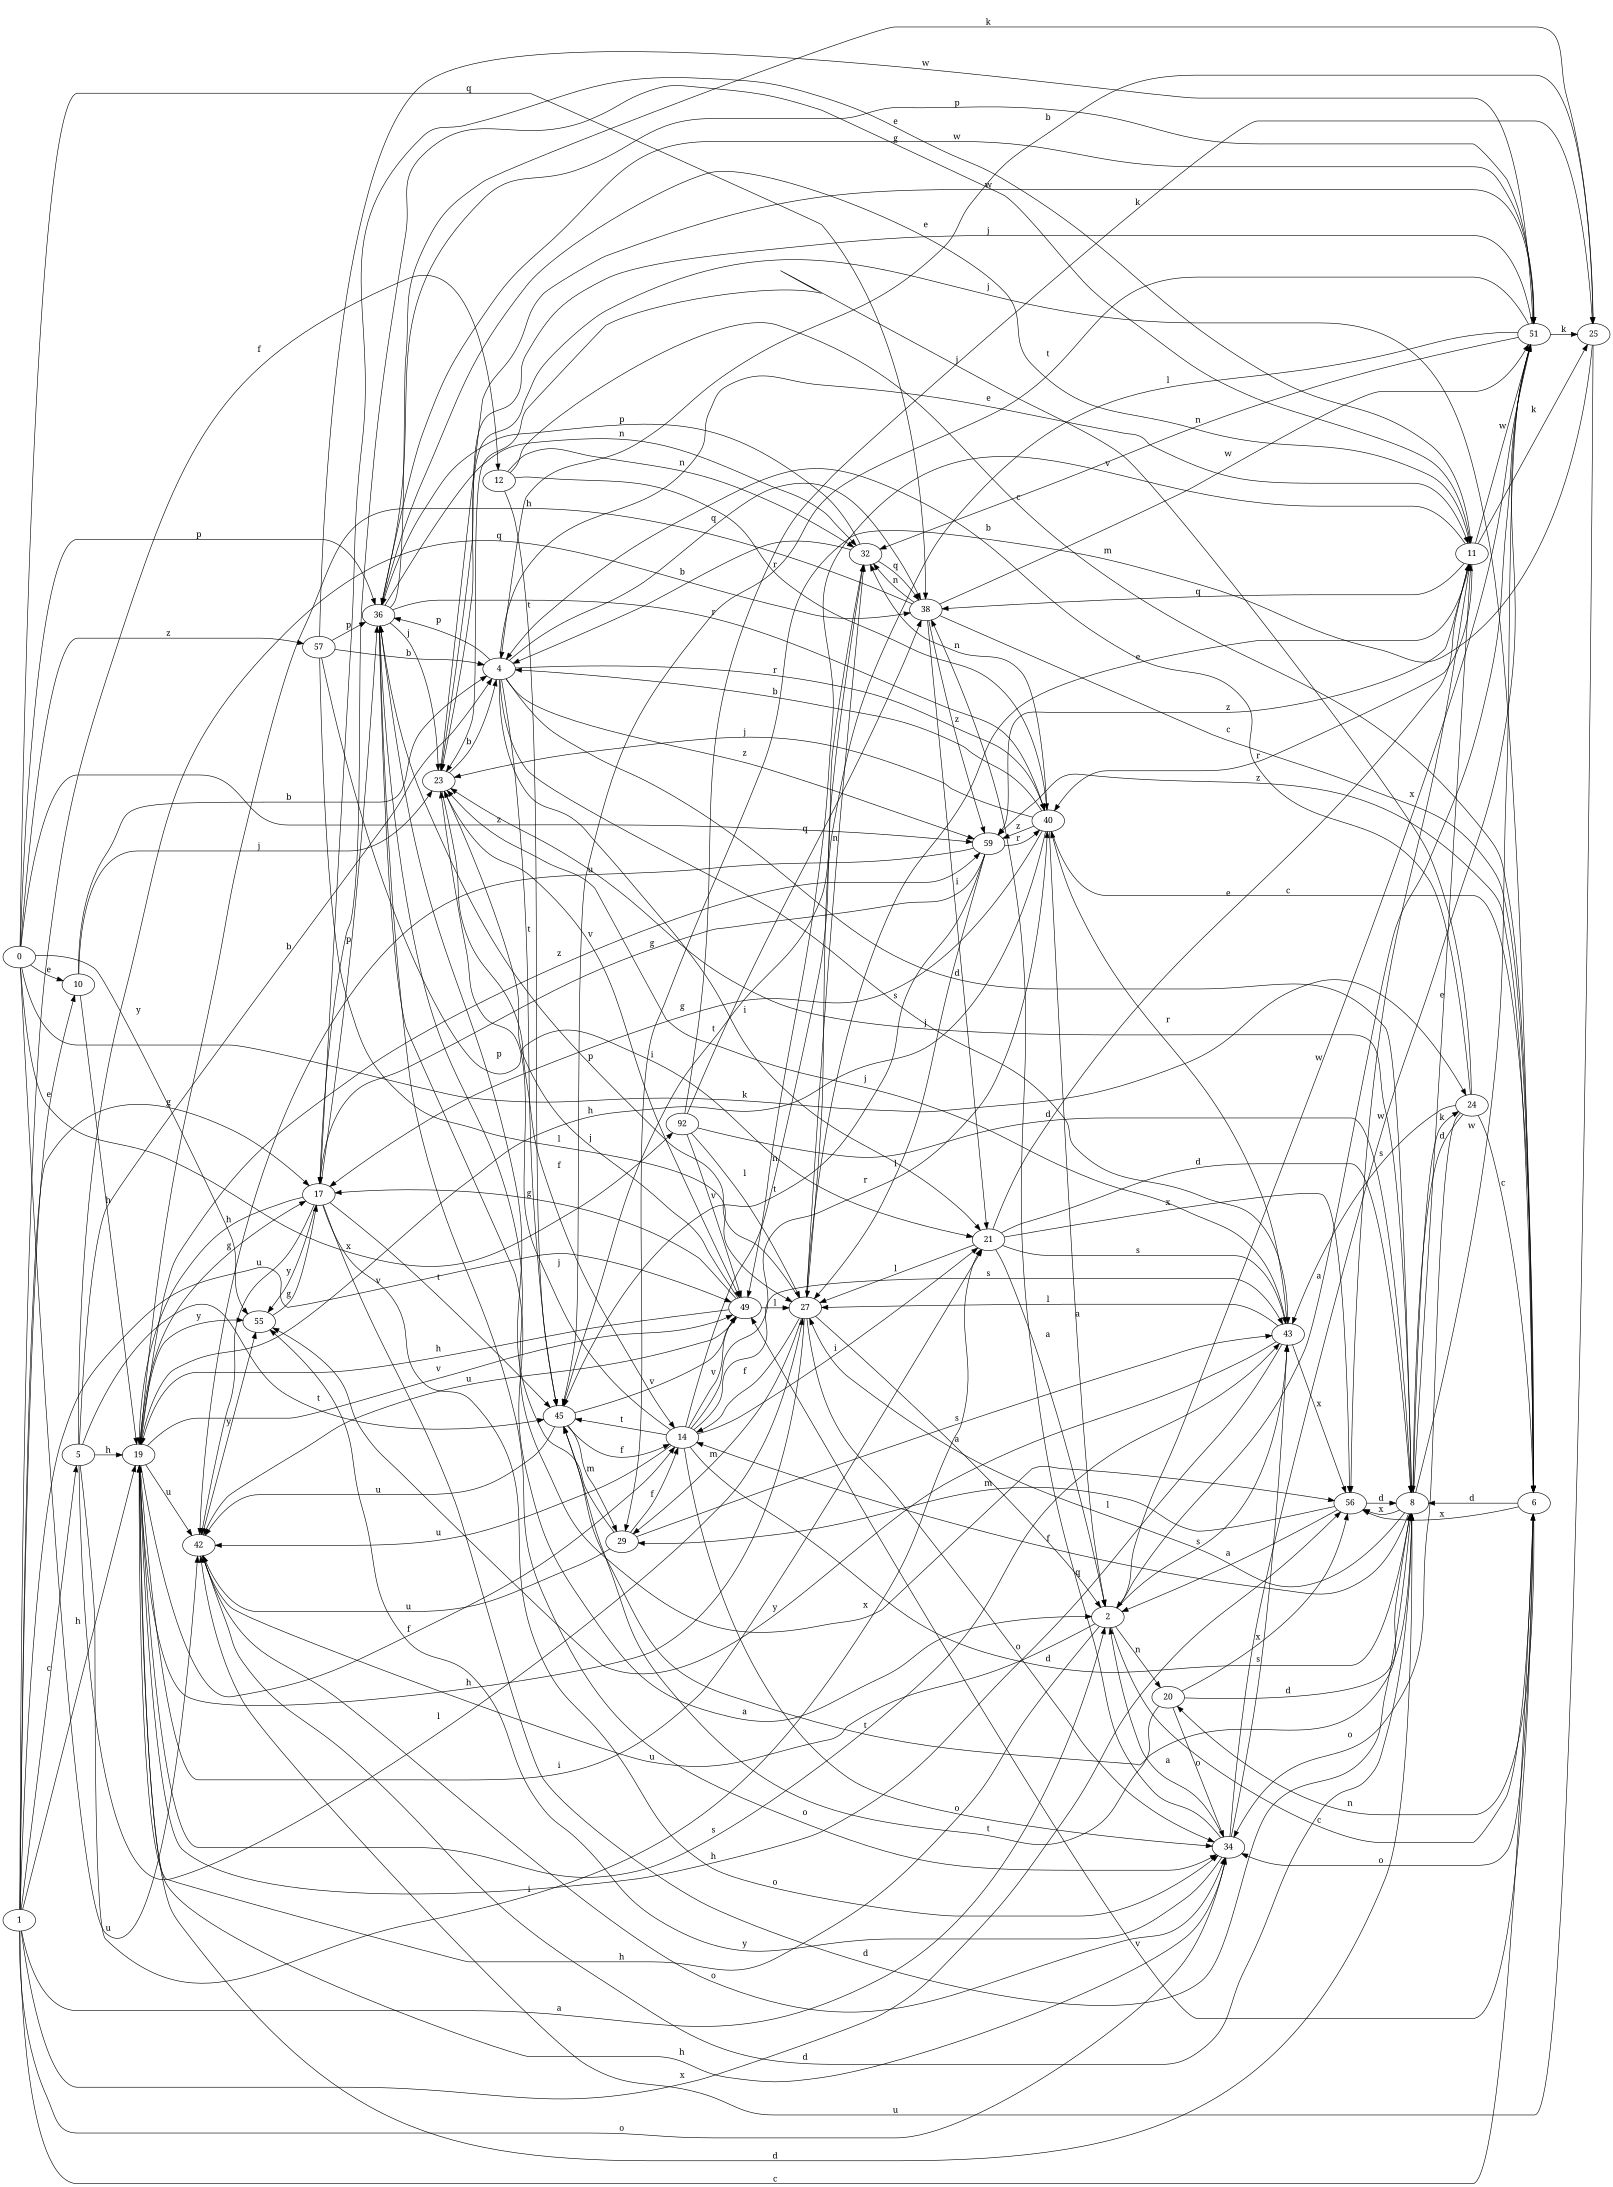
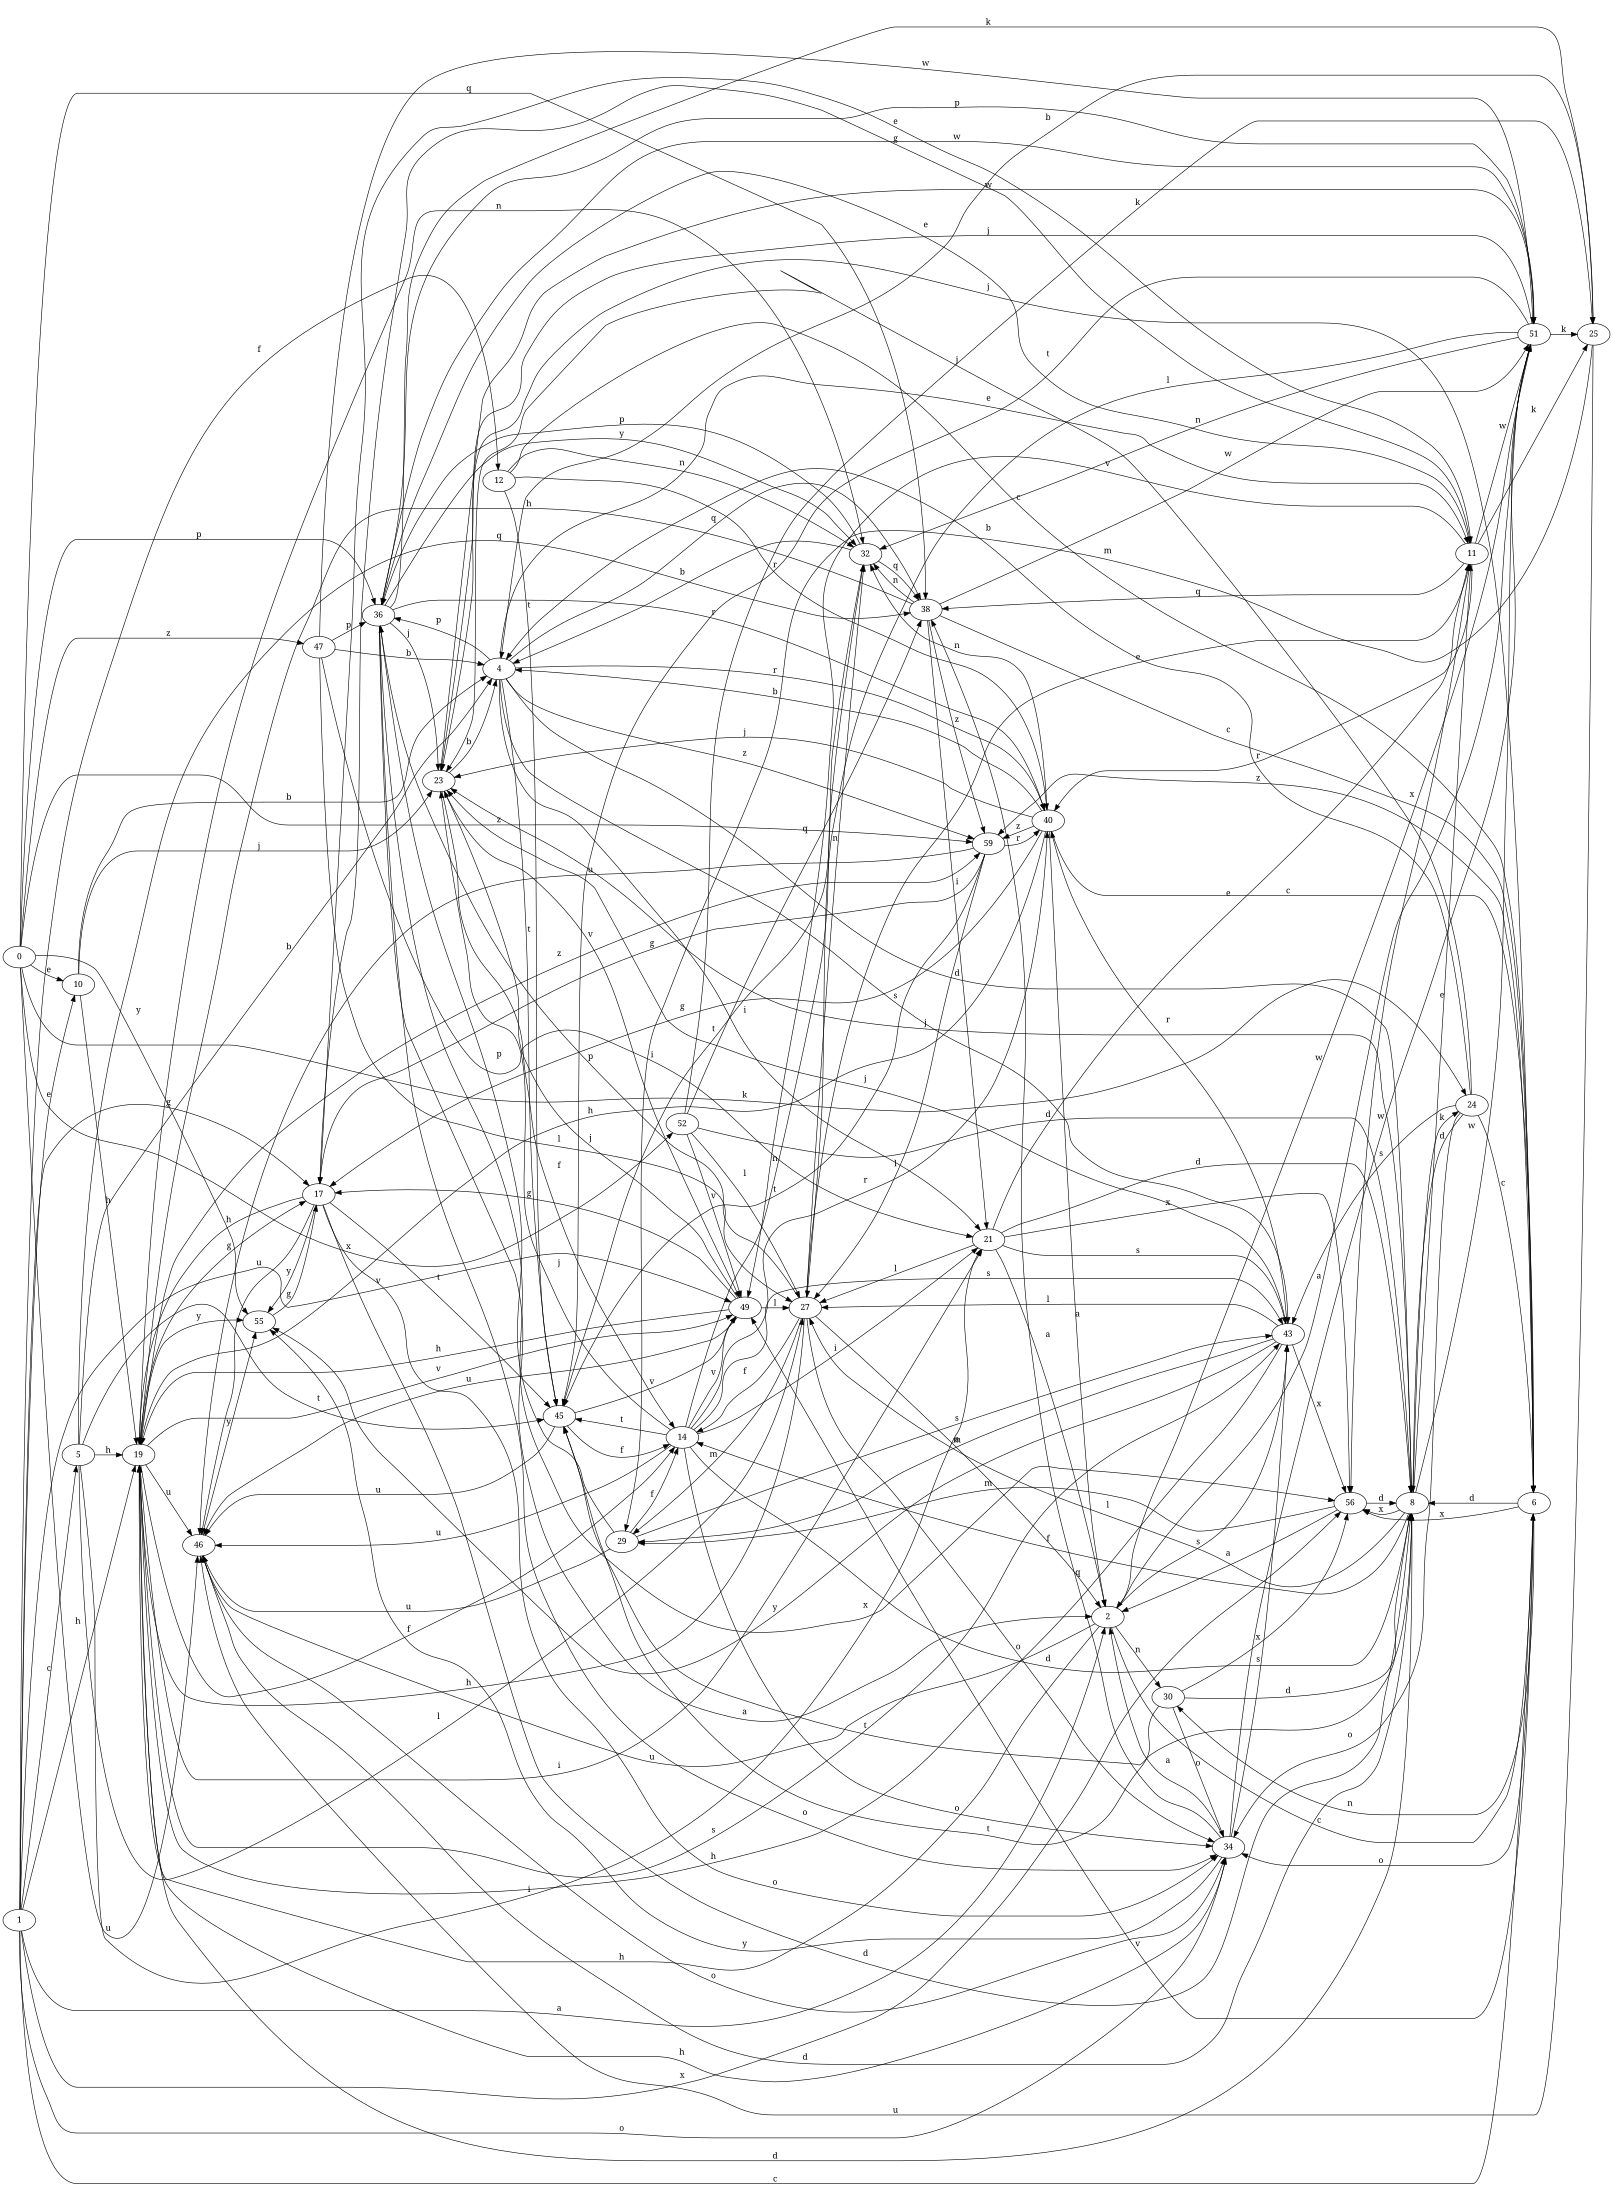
  strict digraph {
    fontname="Noto Serif"
    rankdir=LR
    node [fontname="Noto Serif"]
    edge [fontname="Noto Serif"]
    0
    10
    24
    36
    38
-   46 [label=42]
-   52 [label=92]
+   46
+   52
    55
-   57
+   57 [label=47]
    59
    19
    4
    23
    6
    34
    43
    8
    2
    n19 [label=56]
    51
    11
    40
    25
    32
    21
    49
    27
    17
    45
    1
    5
    12
-   30 [label=20]
+   30
    14
    29
    0 -> 10 [label=e]
    0 -> 24 [label=k]
    0 -> 36 [label=p]
    0 -> 38 [label=q]
    0 -> 46 [label=u]
    0 -> 52 [label=x]
    0 -> 55 [label=y]
    0 -> 57 [label=z]
    0 -> 59 [label=z]
    10 -> 19 [label=h]
    10 -> 4 [label=b]
    10 -> 23 [label=j]
    24 -> 4 [label=b]
    24 -> 23 [label=j]
    24 -> 6 [label=c]
    24 -> 34 [label=o]
    24 -> 43 [label=s]
    24 -> 8 [label=d]
    36 -> 23 [label=j]
    36 -> 34 [label=o]
    36 -> 2 [label=a]
    36 -> n19 [label=x]
    36 -> 51 [label=w]
    36 -> 11 [label=e]
    36 -> 40 [label=r]
    36 -> 25 [label=k]
-   36 -> 32 [label=n]
+   36 -> 32 [label=y]
    38 -> 59 [label=z]
    38 -> 19 [label=h]
    38 -> 6 [label=c]
    38 -> 51 [label=w]
    38 -> 32 [label=n]
    38 -> 21 [label=i]
    46 -> 55 [label=y]
    46 -> 34 [label=o]
    46 -> 8 [label=d]
    52 -> 38 [label=q]
    52 -> 8 [label=d]
    52 -> 25 [label=k]
    52 -> 49 [label=v]
    52 -> 27 [label=l]
    55 -> 17 [label=g]
    57 -> 36 [label=p]
    57 -> 4 [label=b]
    57 -> 51 [label=w]
    57 -> 21 [label=i]
    57 -> 27 [label=l]
    59 -> 46 [label=u]
    59 -> 40 [label=r]
    59 -> 27 [label=l]
    59 -> 17 [label=g]
    59 -> 45 [label=t]
    19 -> 46 [label=u]
    19 -> 55 [label=y]
    19 -> 59 [label=z]
    19 -> 43 [label=s]
    19 -> 8 [label=d]
+   19 -> 32 [label=n]
    19 -> 21 [label=i]
    19 -> 49 [label=v]
    19 -> 17 [label=g]
    19 -> 14 [label=f]
    4 -> 36 [label=p]
    4 -> 38 [label=q]
    4 -> 59 [label=z]
    4 -> 43 [label=s]
    4 -> 8 [label=d]
    4 -> 11 [label=e]
    4 -> 40 [label=r]
    4 -> 21 [label=i]
    4 -> 45 [label=t]
    23 -> 4 [label=b]
    23 -> 51 [label=w]
    23 -> 49 [label=v]
    23 -> 14 [label=f]
    6 -> 59 [label=z]
    6 -> 23 [label=j]
    6 -> 34 [label=o]
    6 -> 8 [label=d]
    6 -> n19 [label=x]
    6 -> 49 [label=v]
    6 -> 30 [label=n]
    34 -> 38 [label=q]
    34 -> 55 [label=y]
    34 -> 19 [label=h]
    34 -> 43 [label=s]
    34 -> 2 [label=a]
    34 -> 51 [label=w]
    43 -> 55 [label=y]
    43 -> 19 [label=h]
    43 -> 23 [label=j]
    43 -> n19 [label=x]
    43 -> 40 [label=r]
    43 -> 27 [label=l]
-   45 -> 29 [label=m]
+   43 -> 29 [label=m]
    8 -> 24 [label=k]
    8 -> 23 [label=j]
    8 -> n19 [label=x]
    8 -> 51 [label=w]
    8 -> 11 [label=e]
    8 -> 27 [label=l]
    8 -> 45 [label=t]
    8 -> 14 [label=f]
    2 -> 46 [label=u]
    2 -> 19 [label=h]
    2 -> 6 [label=c]
    2 -> 43 [label=s]
    2 -> 51 [label=w]
    2 -> 30 [label=n]
    n19 -> 8 [label=d]
    n19 -> 2 [label=a]
    n19 -> 29 [label=m]
    51 -> 36 [label=p]
    51 -> 23 [label=j]
    51 -> 2 [label=a]
    51 -> 25 [label=k]
    51 -> 32 [label=n]
    51 -> 27 [label=l]
    51 -> 45 [label=t]
    11 -> 38 [label=q]
-   11 -> 59 [label=z]
    11 -> n19 [label=x]
    11 -> 51 [label=w]
    11 -> 40 [label=r]
    11 -> 25 [label=k]
    11 -> 49 [label=v]
    11 -> 17 [label=g]
    40 -> 59 [label=z]
    40 -> 19 [label=h]
    40 -> 4 [label=b]
    40 -> 23 [label=j]
    40 -> 6 [label=c]
    40 -> 2 [label=a]
    40 -> 32 [label=n]
    40 -> 17 [label=g]
    25 -> 46 [label=u]
    25 -> 4 [label=b]
    25 -> 29 [label=m]
    32 -> 36 [label=p]
    32 -> 38 [label=q]
    32 -> 4 [label=b]
    32 -> 45 [label=t]
    21 -> 43 [label=s]
    21 -> 8 [label=d]
    21 -> 2 [label=a]
    21 -> n19 [label=x]
    21 -> 11 [label=e]
    21 -> 27 [label=l]
    49 -> 46 [label=u]
    49 -> 19 [label=h]
    49 -> 23 [label=j]
    49 -> 27 [label=l]
    49 -> 17 [label=g]
    27 -> 36 [label=p]
    27 -> 19 [label=h]
    27 -> 34 [label=o]
    27 -> 2 [label=a]
    27 -> 11 [label=e]
    27 -> 32 [label=n]
    27 -> 14 [label=f]
    27 -> 29 [label=m]
-   17 -> 36 [label=p]
    17 -> 46 [label=u]
    17 -> 55 [label=y]
    17 -> 19 [label=h]
    17 -> 34 [label=o]
    17 -> 8 [label=d]
    17 -> 11 [label=e]
    17 -> 45 [label=t]
    45 -> 46 [label=u]
    45 -> 49 [label=v]
    45 -> 14 [label=f]
    1 -> 10 [label=e]
    1 -> 19 [label=h]
    1 -> 6 [label=c]
    1 -> 34 [label=o]
    1 -> 2 [label=a]
    1 -> n19 [label=x]
    1 -> 49 [label=v]
    1 -> 17 [label=g]
    1 -> 5 [label=c]
    1 -> 12 [label=f]
    5 -> 38 [label=q]
    5 -> 19 [label=h]
    5 -> 4 [label=b]
    5 -> 21 [label=i]
    5 -> 27 [label=l]
    5 -> 45 [label=t]
    12 -> 6 [label=c]
    12 -> 40 [label=r]
    12 -> 32 [label=n]
    12 -> 45 [label=t]
    30 -> 34 [label=o]
    30 -> 8 [label=d]
    30 -> n19 [label=x]
    30 -> 45 [label=t]
    14 -> 46 [label=u]
    14 -> 23 [label=j]
    14 -> 34 [label=o]
    14 -> 43 [label=s]
    14 -> 8 [label=d]
    14 -> 40 [label=r]
    14 -> 32 [label=n]
    14 -> 21 [label=i]
    14 -> 49 [label=v]
    14 -> 45 [label=t]
    29 -> 36 [label=p]
    29 -> 46 [label=u]
    29 -> 43 [label=s]
    29 -> 14 [label=f]
  }
